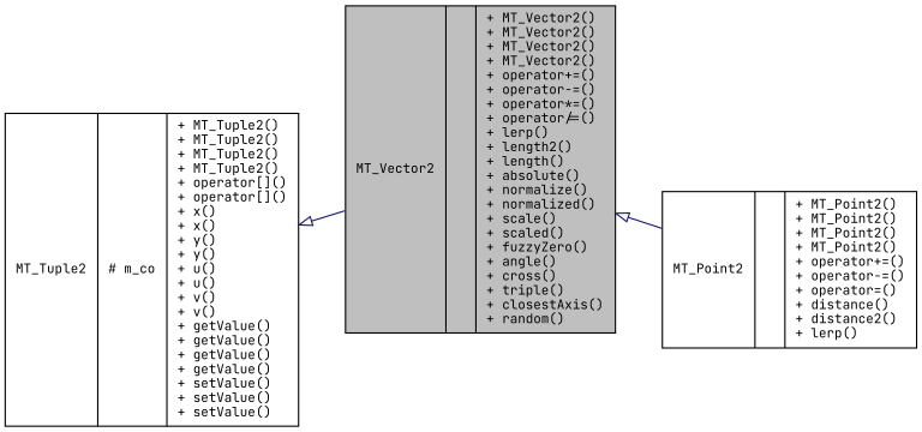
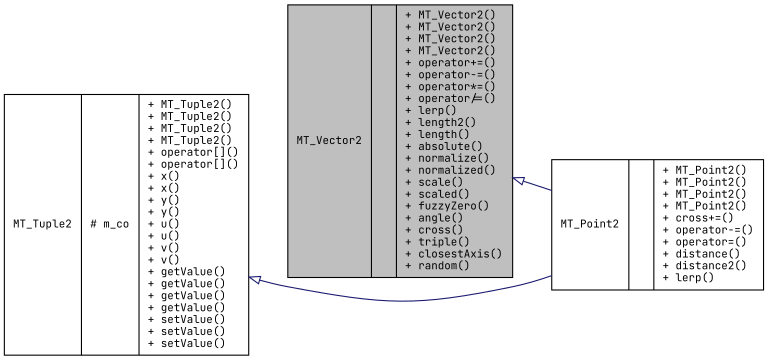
  digraph {
    fontname="JetBrains Mono"
    rankdir=LR
    node [color=black fillcolor=white fontname="JetBrains Mono" fontsize=10 shape=record style=filled]
    edge [arrowtail=empty color=midnightblue dir=back fontname="JetBrains Mono" fontsize=10 labelfontname=Helvetica labelfontsize=10 style=solid]
    n1 [fillcolor=grey75 fontcolor=black height=0.2 label="{MT_Vector2\n||+ MT_Vector2()\l+ MT_Vector2()\l+ MT_Vector2()\l+ MT_Vector2()\l+ operator+=()\l+ operator-=()\l+ operator*=()\l+ operator/=()\l+ lerp()\l+ length2()\l+ length()\l+ absolute()\l+ normalize()\l+ normalized()\l+ scale()\l+ scaled()\l+ fuzzyZero()\l+ angle()\l+ cross()\l+ triple()\l+ closestAxis()\l+ random()\l}" width=0.4]
-   n2 [height=0.2 label="{MT_Point2\n||+ MT_Point2()\l+ MT_Point2()\l+ MT_Point2()\l+ MT_Point2()\l+ operator+=()\l+ operator-=()\l+ operator=()\l+ distance()\l+ distance2()\l+ lerp()\l}" width=0.4]
+   n2 [height=0.2 label="{MT_Point2\n||+ MT_Point2()\l+ MT_Point2()\l+ MT_Point2()\l+ MT_Point2()\l+ cross+=()\l+ operator-=()\l+ operator=()\l+ distance()\l+ distance2()\l+ lerp()\l}" width=0.4]
    n3 [height=0.2 label="{MT_Tuple2\n|# m_co\l|+ MT_Tuple2()\l+ MT_Tuple2()\l+ MT_Tuple2()\l+ MT_Tuple2()\l+ operator[]()\l+ operator[]()\l+ x()\l+ x()\l+ y()\l+ y()\l+ u()\l+ u()\l+ v()\l+ v()\l+ getValue()\l+ getValue()\l+ getValue()\l+ getValue()\l+ setValue()\l+ setValue()\l+ setValue()\l}" width=0.4]
    n1 -> n2
-   n3 -> n1
+   n3 -> n2
  }
